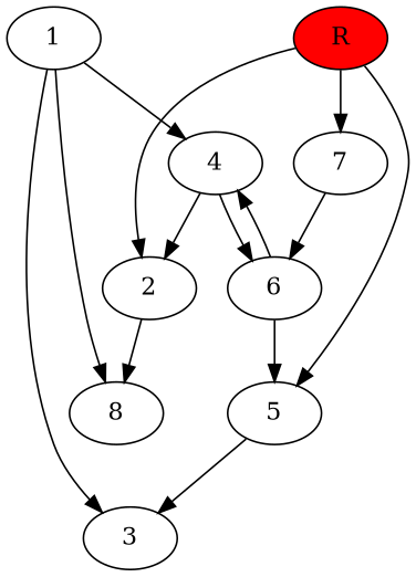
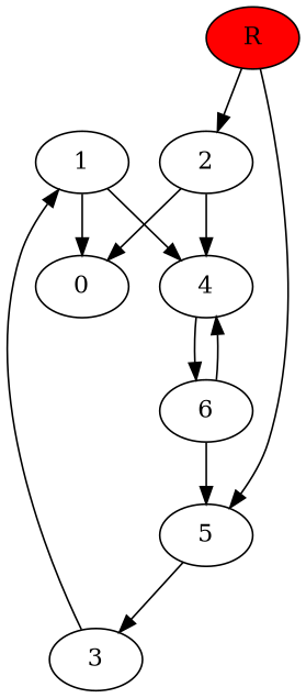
  digraph {
    1
    4
-   8
+   8 [label=0]
    6
    2
    3
    5
-   7
    R [fillcolor="#ff0000" style=filled]
    1 -> 4
    1 -> 8
    4 -> 6
    6 -> 4
    6 -> 5
-   4 -> 2
+   2 -> 4
    2 -> 8
-   1 -> 3
+   3 -> 1
    5 -> 3
-   7 -> 6
    R -> 2
    R -> 5
-   R -> 7
  }
